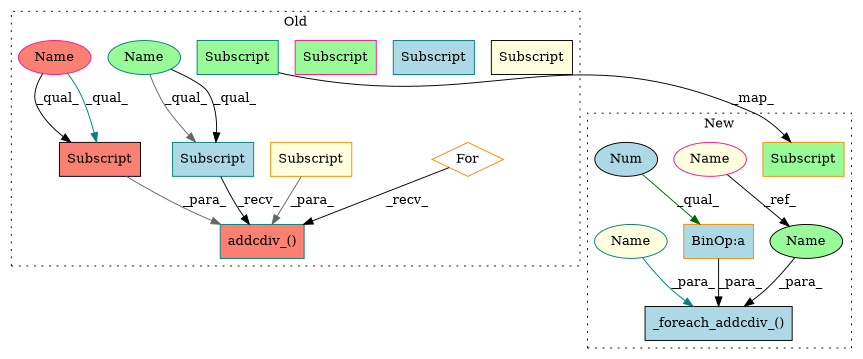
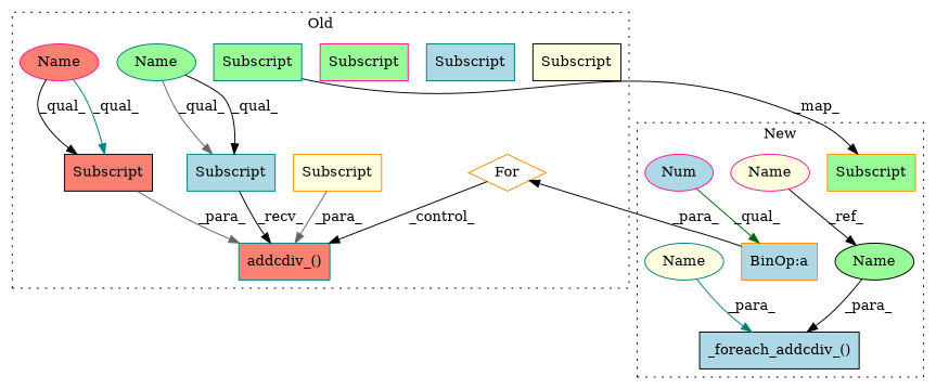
  digraph {
    node [a=63 color=teal fillcolor=lightblue l="11,0" s="6117,0" shape=box style=filled]
    edge [color=black]
    n1 [color=black fillcolor=lightyellow l="10,0" label=Subscript]
    n2 [a=75 fillcolor=salmon l="29,22" label="addcdiv_()" s="6088,6137"]
    n3 [a=107 color=darkorange fillcolor=white l="4,18" label=For s="6040,6070" shape=diamond]
    n4 [label=Subscript s="5982,0"]
    n5 [color=deeppink fillcolor=palegreen l="19,0" label=Subscript s="6088,0"]
    n6 [color=darkorange fillcolor=lightyellow l="8,0" label=Subscript s="6129,0"]
    n7 [fillcolor=palegreen label=Subscript s="5982,0"]
    n8 [l="19,0" label=Subscript s="6088,0"]
    n9 [a=87 fillcolor=palegreen l=16 label=Name s=6088 shape=ellipse]
    n10 [a=87 color=deeppink fillcolor=salmon l=7 label=Name s=6117 shape=ellipse]
    n11 [color=black fillcolor=salmon l="10,0" label=Subscript]
    n12 [a=75 color=black l="24,1" label="_foreach_addcdiv_()" s="6046,6113"]
    n13 [color=darkorange fillcolor=palegreen label=Subscript s="5983,0"]
    n14 [a=87 color=deeppink fillcolor=lightyellow l=7 label=Name s=2890 shape=ellipse]
    n15 [a=82 color=darkorange l=4 label="BinOp:a" s=6000]
-   n16 [a=76 color=black l=1 label=Num s=6004 shape=ellipse]
+   n16 [a=76 color=deeppink l=1 label=Num s=6004 shape=ellipse]
    n17 [a=87 color=black fillcolor=palegreen l=7 label=Name s=6088 shape=ellipse]
    n18 [a=87 fillcolor=lightyellow l=16 label=Name s=6070 shape=ellipse]
    subgraph cluster_1 {
      label=Old
      style=dotted
      n1
      n2
      n3
      n4
      n5
      n6
      n7
      n8
      n9
      n10
      n11
    }
    subgraph cluster_2 {
      label=New
      style=dotted
      n12
      n13
      n14
      n15
      n16
      n17
      n18
    }
-   n3 -> n2 [label=_recv_]
+   n3 -> n2 [label=_control_]
    n6 -> n2 [color=gray40 label=_para_]
    n7 -> n13 [label=_map_]
    n8 -> n2 [label=_recv_]
    n9 -> n8 [color=gray40 label=_qual_]
    n9 -> n8 [label=_qual_]
    n10 -> n11 [label=_qual_]
    n10 -> n11 [color=teal label=_qual_]
    n11 -> n2 [color=gray40 label=_para_]
    n14 -> n17 [label=_ref_]
-   n15 -> n12 [label=_para_]
+   n15 -> n3 [label=_para_]
    n16 -> n15 [color=darkgreen label=_qual_]
    n17 -> n12 [label=_para_]
    n18 -> n12 [color=teal label=_para_]
  }
